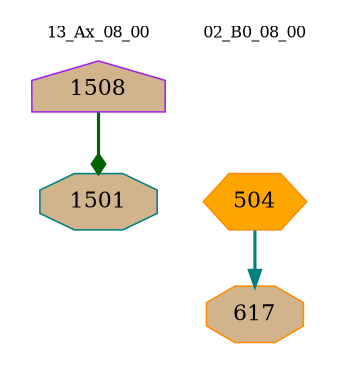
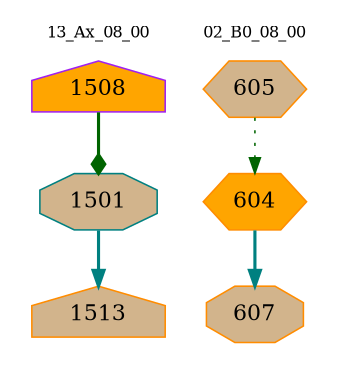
  digraph {
    fontname="DejaVu Serif"
    node [color=darkorange fillcolor=tan fontname="DejaVu Serif" shape=house style=filled]
    edge [arrowhead=normal color=darkgreen fontname="DejaVu Serif" style=bold]
-   n1 [color=purple label=1508]
+   n1 [color=purple fillcolor=orange label=1508]
    n2 [color=teal label=1501 shape=octagon]
-   n5 [fillcolor=orange label=504 shape=hexagon]
-   n6 [label=617 shape=octagon]
+   n3 [label=1513]
+   n4 [label=605 shape=hexagon]
+   n5 [fillcolor=orange label=604 shape=hexagon]
+   n6 [label=607 shape=octagon]
    subgraph cluster_1 {
      color=white
      fontsize=10
      label="13_Ax_08_00"
      n1
      n2
+     n3
    }
    subgraph cluster_2 {
      color=white
      fontsize=10
      label="02_B0_08_00"
+     n4
      n5
      n6
    }
    n1 -> n2 [arrowhead=diamond]
+   n2 -> n3 [color=teal]
+   n4 -> n5 [style=dotted]
    n5 -> n6 [color=teal]
  }
